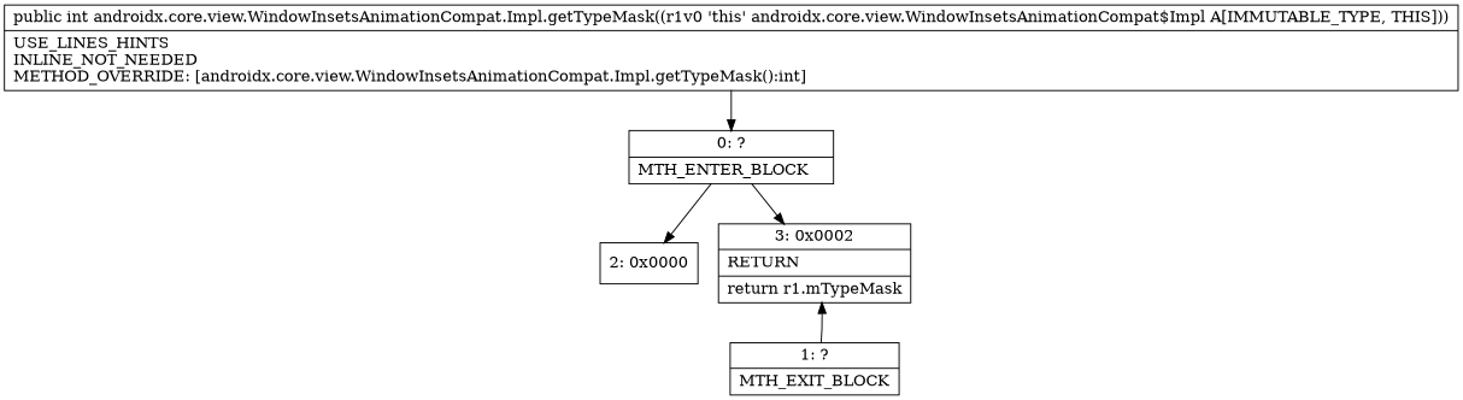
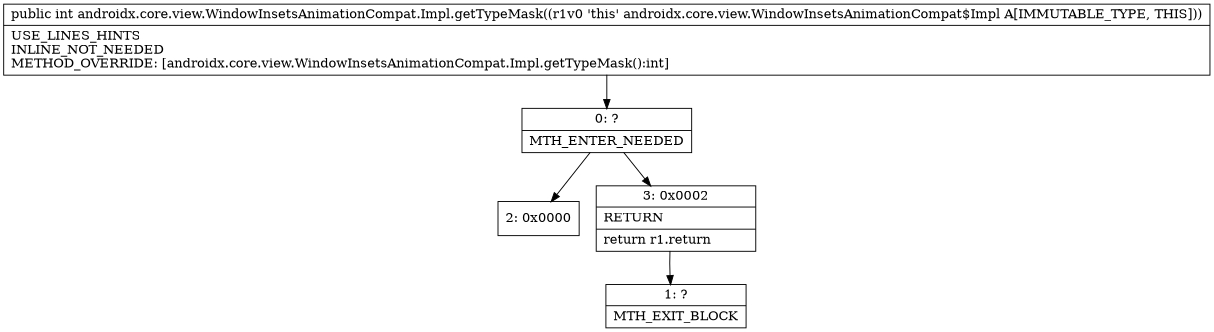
  digraph {
    node [shape=record]
-   n1 [label="{0\:\ ?|MTH_ENTER_BLOCK\l}"]
+   n1 [label="{0\:\ ?|MTH_ENTER_NEEDED\l}"]
    n2 [label="{2\:\ 0x0000}"]
-   n3 [label="{3\:\ 0x0002|RETURN\l|return r1.mTypeMask\l}"]
+   n3 [label="{3\:\ 0x0002|RETURN\l|return r1.return\l}"]
    n4 [label="{1\:\ ?|MTH_EXIT_BLOCK\l}"]
    n5 [label="{public int androidx.core.view.WindowInsetsAnimationCompat.Impl.getTypeMask((r1v0 'this' androidx.core.view.WindowInsetsAnimationCompat$Impl A[IMMUTABLE_TYPE, THIS]))  | USE_LINES_HINTS\lINLINE_NOT_NEEDED\lMETHOD_OVERRIDE: [androidx.core.view.WindowInsetsAnimationCompat.Impl.getTypeMask():int]\l}"]
    n1 -> n2
    n1 -> n3
-   n4 -> n3
+   n3 -> n4
    n5 -> n1
  }
